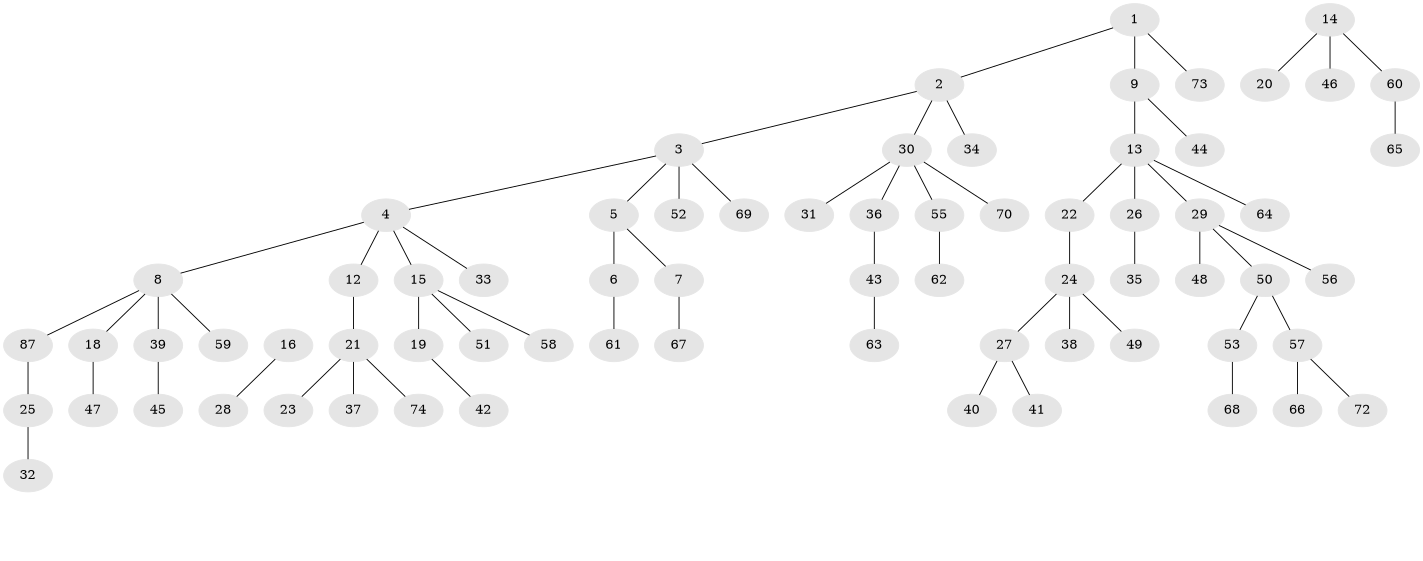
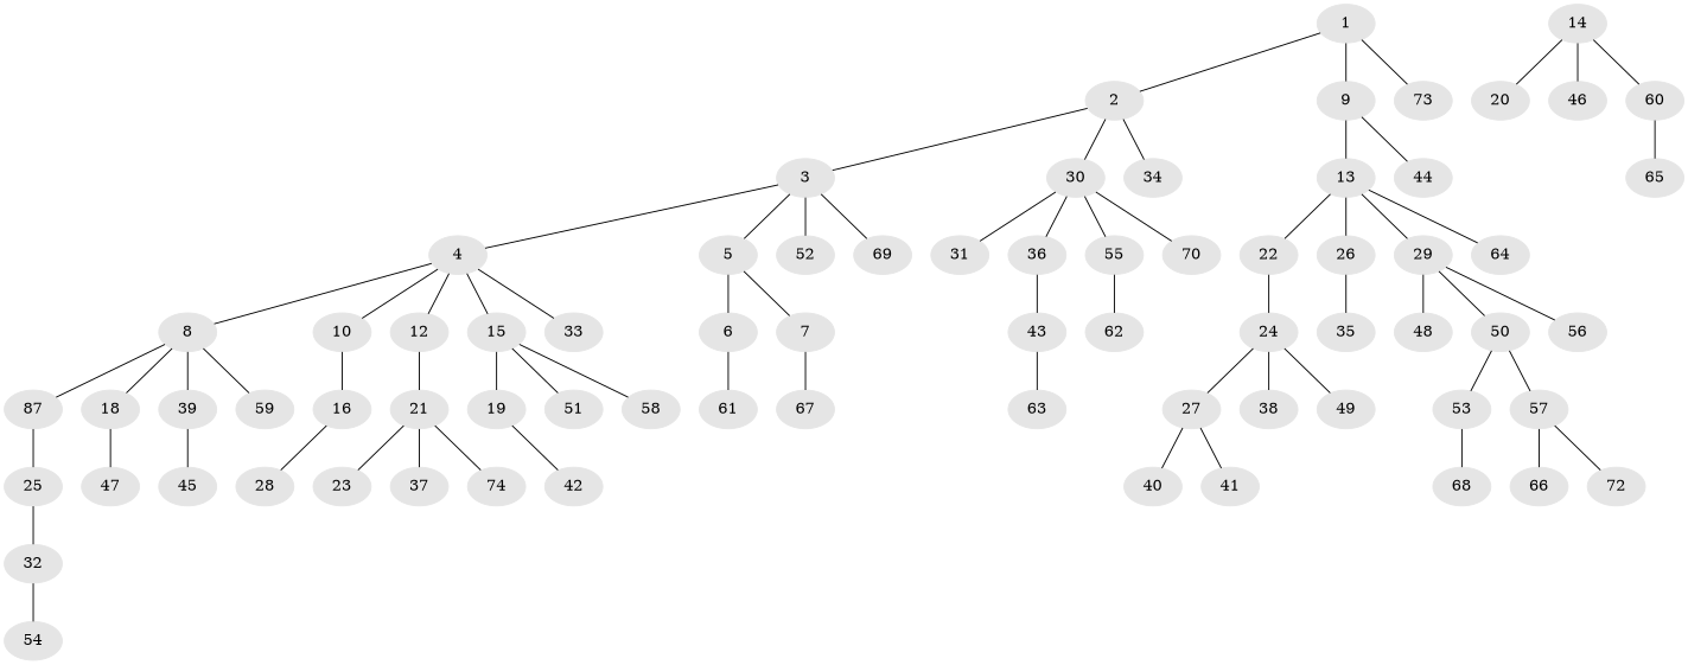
  graph {
    node [color=gray90 style=filled]
    1
    2
    9
    73
    3
    30
    34
    13
    44
    4
    5
    52
    69
    31
    36
    55
    70
    8
+   10
    12
    15
    33
    6
    7
    n25 [label=87]
    18
    39
    59
    16
    21
    19
    51
    58
    61
    67
    25
    47
    45
    22
    26
    29
    64
    28
    23
    37
    n46 [label=74]
    14
    20
    46
    60
    24
    35
    48
    50
    56
    65
    42
    32
    27
    38
    49
    40
    41
+   54
    53
    57
    43
    62
    63
    68
    66
    72
    1 -- 2
    1 -- 9
    1 -- 73
    2 -- 3
    2 -- 30
    2 -- 34
    9 -- 13
    9 -- 44
    3 -- 4
    3 -- 5
    3 -- 52
    3 -- 69
    30 -- 31
    30 -- 36
    30 -- 55
    30 -- 70
    13 -- 22
    13 -- 26
    13 -- 29
    13 -- 64
    4 -- 8
+   4 -- 10
    4 -- 12
    4 -- 15
    4 -- 33
    5 -- 6
    5 -- 7
    36 -- 43
    55 -- 62
    8 -- n25
    8 -- 18
    8 -- 39
    8 -- 59
+   10 -- 16
    12 -- 21
    15 -- 19
    15 -- 51
    15 -- 58
    6 -- 61
    7 -- 67
    n25 -- 25
    18 -- 47
    39 -- 45
    16 -- 28
    21 -- 23
    21 -- 37
    21 -- n46
    19 -- 42
    25 -- 32
    22 -- 24
    26 -- 35
    29 -- 48
    29 -- 50
    29 -- 56
    14 -- 20
    14 -- 46
    14 -- 60
    60 -- 65
    24 -- 27
    24 -- 38
    24 -- 49
    50 -- 53
    50 -- 57
+   32 -- 54
    27 -- 40
    27 -- 41
    53 -- 68
    57 -- 66
    57 -- 72
    43 -- 63
  }
